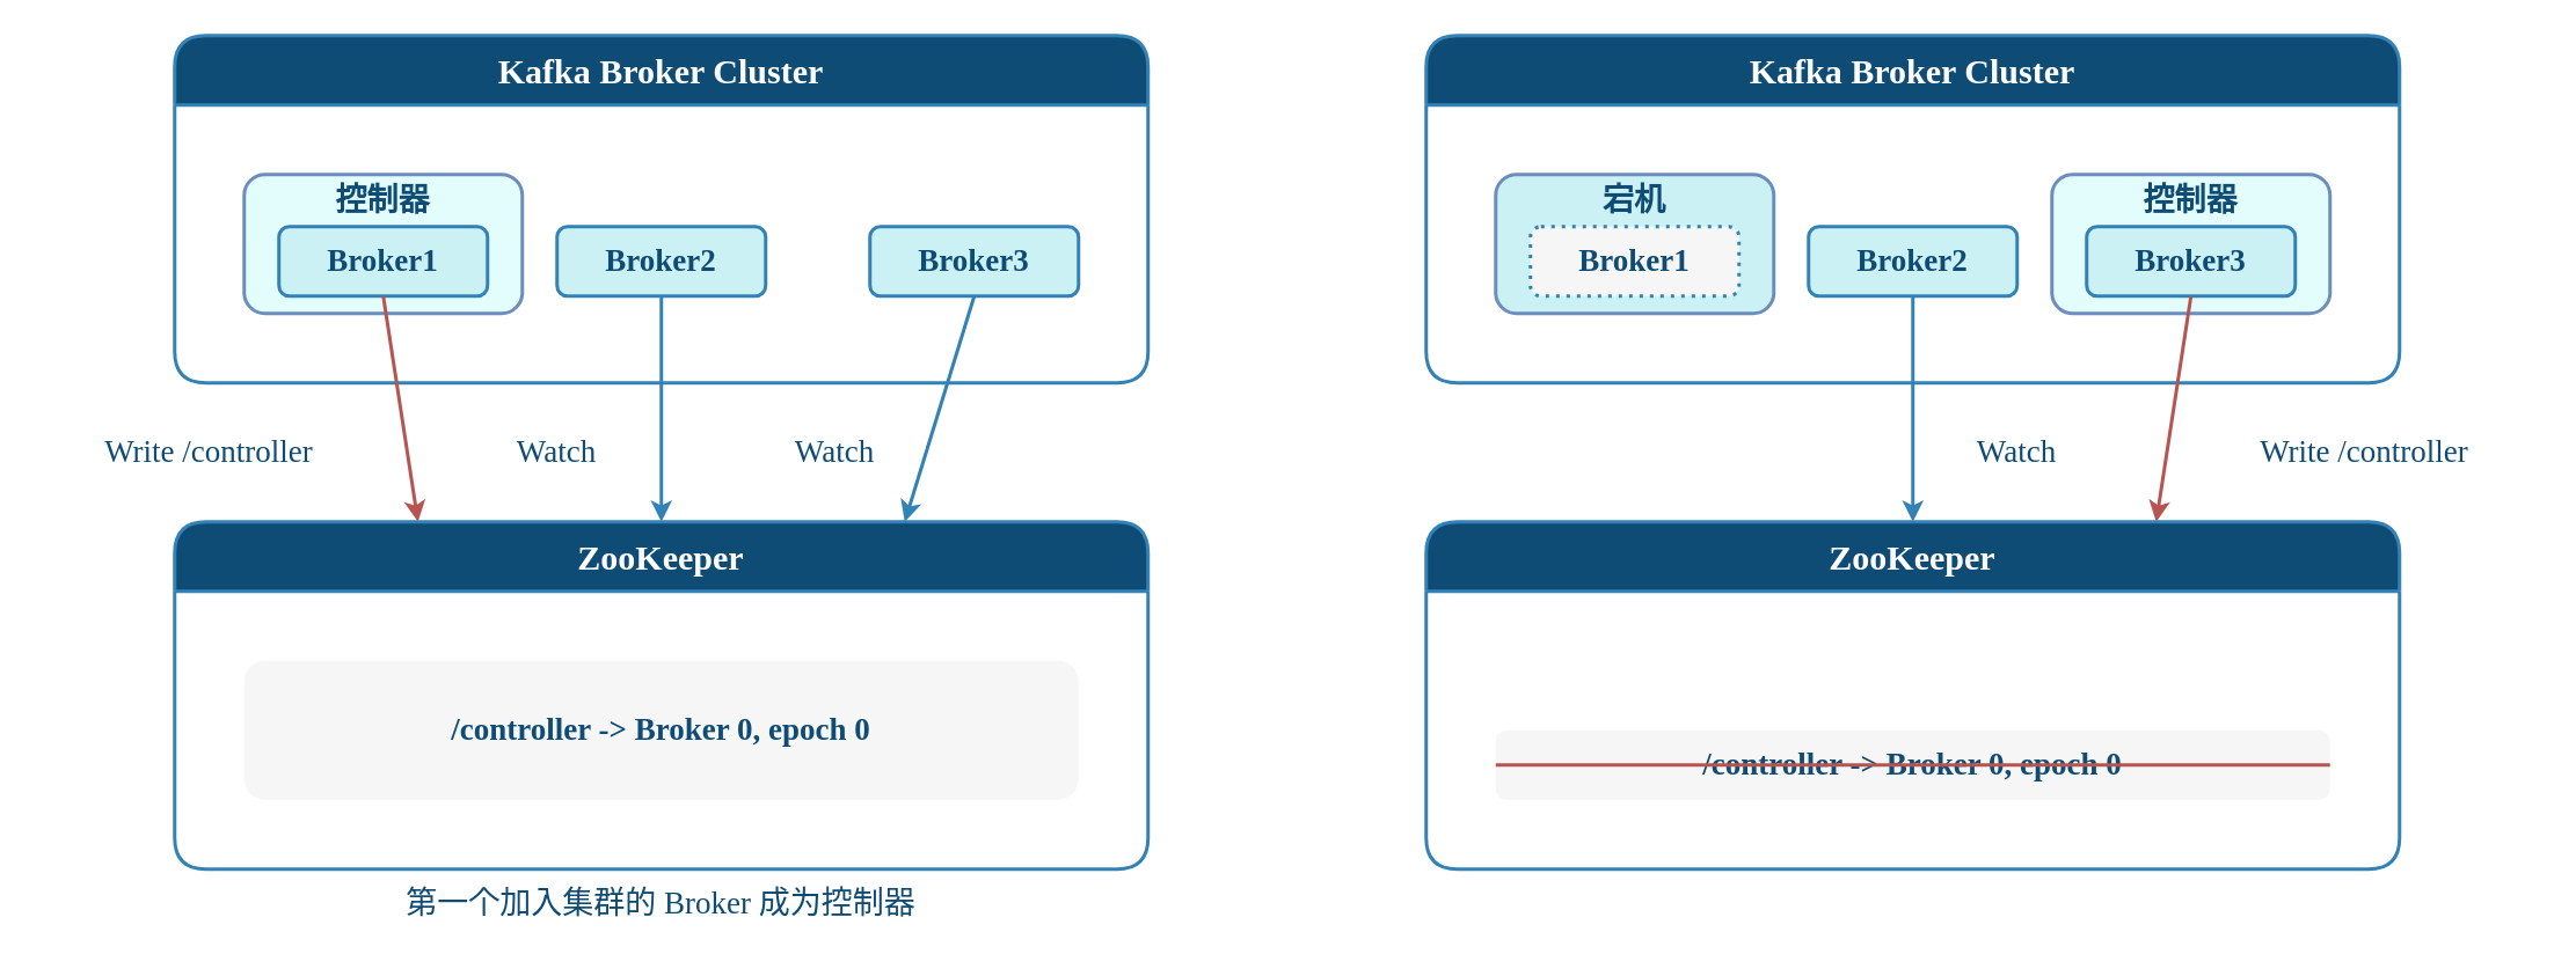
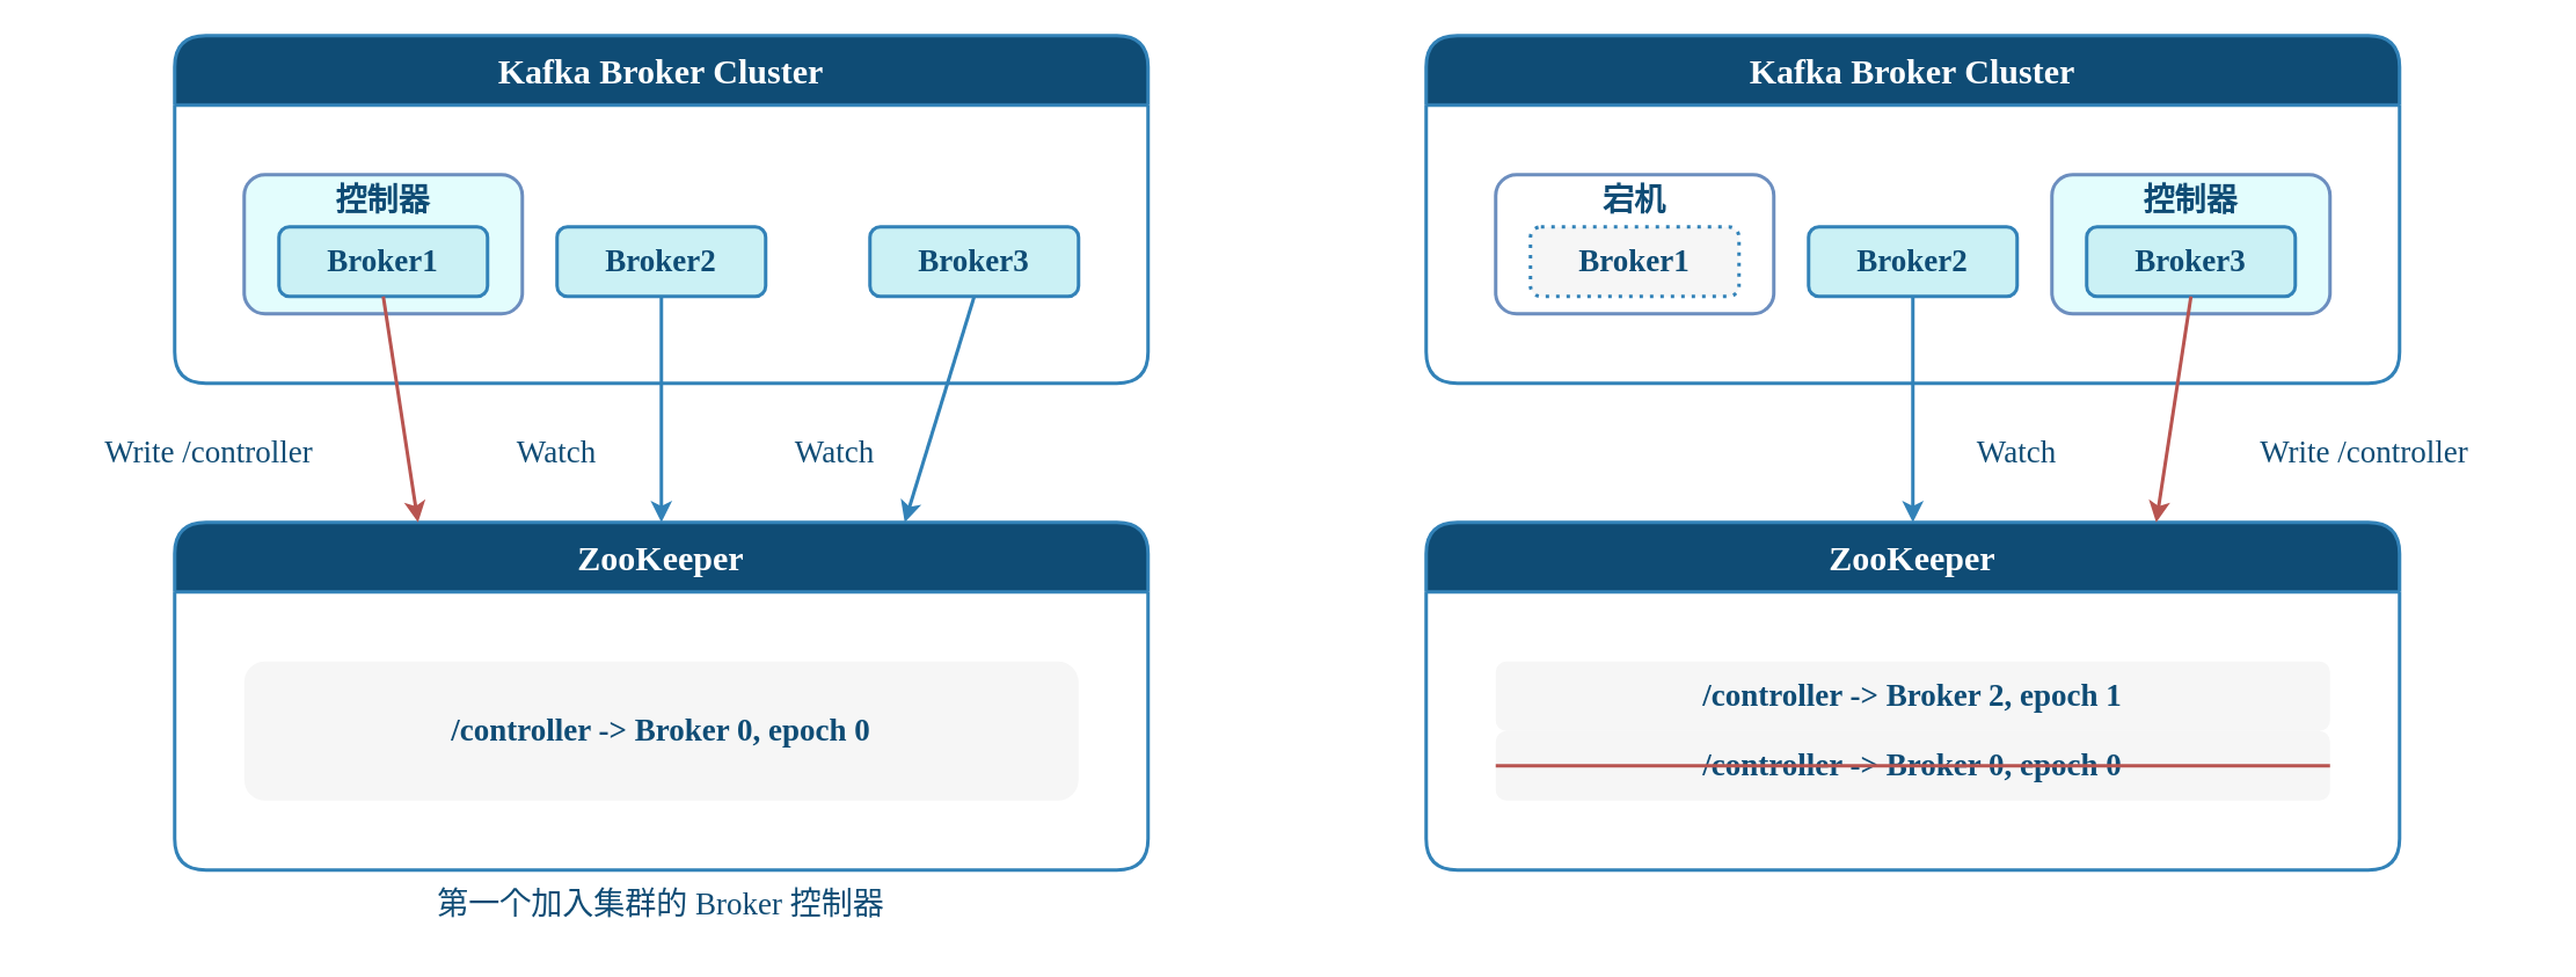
  <mxCell id="0" />
  <mxCell id="1" parent="0" />
  <mxCell id="2" value="Kafka Broker Cluster" style="swimlane;whiteSpace=wrap;html=1;rounded=1;shadow=0;strokeColor=#3282B8;strokeWidth=2;align=center;verticalAlign=middle;fontFamily=Comic Sans MS;fontSize=20;fontColor=#FFFFFF;startSize=40;fillColor=#0F4C75;" parent="1" vertex="1"><mxGeometry x="100" y="20" width="560" height="200" as="geometry" /></mxCell>
  <mxCell id="3" value="控制器" style="rounded=1;whiteSpace=wrap;html=1;shadow=0;labelBackgroundColor=none;strokeColor=#6C8EBF;strokeWidth=2;align=center;verticalAlign=top;fontFamily=Comic Sans MS;fontSize=18;fontColor=#0F4C75;fillColor=#E3FDFD;container=0;spacing=0;spacingBottom=0;fontStyle=1" parent="2" vertex="1"><mxGeometry x="40" y="80" width="160" height="80" as="geometry" /></mxCell>
  <mxCell id="4" value="Broker1" style="rounded=1;whiteSpace=wrap;html=1;shadow=0;strokeColor=#3282B8;strokeWidth=2;align=center;verticalAlign=middle;fontFamily=Comic Sans MS;fontSize=18;fontColor=#0F4C75;fillColor=#CBF1F5;fontStyle=1;spacing=0;" parent="2" vertex="1"><mxGeometry x="60" y="110" width="120" height="40" as="geometry" /></mxCell>
  <mxCell id="5" value="Broker2" style="rounded=1;whiteSpace=wrap;html=1;shadow=0;strokeColor=#3282B8;strokeWidth=2;align=center;verticalAlign=middle;fontFamily=Comic Sans MS;fontSize=18;fontColor=#0F4C75;fillColor=#CBF1F5;fontStyle=1;spacing=0;" parent="2" vertex="1"><mxGeometry x="220" y="110" width="120" height="40" as="geometry" /></mxCell>
  <mxCell id="6" value="Broker3" style="rounded=1;whiteSpace=wrap;html=1;shadow=0;strokeColor=#3282B8;strokeWidth=2;align=center;verticalAlign=middle;fontFamily=Comic Sans MS;fontSize=18;fontColor=#0F4C75;fillColor=#CBF1F5;fontStyle=1;spacing=0;" parent="2" vertex="1"><mxGeometry x="400" y="110" width="120" height="40" as="geometry" /></mxCell>
  <mxCell id="7" value="ZooKeeper" style="swimlane;whiteSpace=wrap;html=1;rounded=1;shadow=0;strokeColor=#3282B8;strokeWidth=2;align=center;verticalAlign=middle;fontFamily=Comic Sans MS;fontSize=20;fontColor=#FFFFFF;startSize=40;fillColor=#0F4C75;" parent="1" vertex="1"><mxGeometry x="100" y="300" width="560" height="200" as="geometry" /></mxCell>
  <mxCell id="8" value="/controller -&amp;gt; Broker 0, epoch 0" style="rounded=1;whiteSpace=wrap;html=1;shadow=0;dashed=1;dashPattern=1 1;labelBackgroundColor=none;strokeColor=none;strokeWidth=2;align=center;verticalAlign=middle;fontFamily=Comic Sans MS;fontSize=18;fontColor=#0F4C75;fillColor=#F6F6F6;container=0;spacing=0;spacingBottom=0;fontStyle=1" parent="1" vertex="1"><mxGeometry x="140" y="380" width="480" height="80" as="geometry" /></mxCell>
  <mxCell id="9" value="ZooKeeper" style="swimlane;whiteSpace=wrap;html=1;rounded=1;shadow=0;strokeColor=#3282B8;strokeWidth=2;align=center;verticalAlign=middle;fontFamily=Comic Sans MS;fontSize=20;fontColor=#FFFFFF;startSize=40;fillColor=#0F4C75;" parent="1" vertex="1"><mxGeometry x="820" y="300" width="560" height="200" as="geometry" /></mxCell>
  <mxCell id="10" value="/controller -&amp;gt; Broker 0, epoch 0" style="rounded=1;whiteSpace=wrap;html=1;shadow=0;dashed=1;dashPattern=1 1;labelBackgroundColor=none;strokeColor=none;strokeWidth=2;align=center;verticalAlign=middle;fontFamily=Comic Sans MS;fontSize=18;fontColor=#0F4C75;fillColor=#F6F6F6;container=0;spacing=0;spacingBottom=0;fontStyle=1" parent="9" vertex="1"><mxGeometry x="40" y="120" width="480" height="40" as="geometry" /></mxCell>
  <mxCell id="11" value="" style="endArrow=none;html=1;rounded=1;labelBackgroundColor=default;strokeColor=#b85450;strokeWidth=2;align=center;verticalAlign=middle;fontFamily=Comic Sans MS;fontSize=18;fontColor=#0F4C75;startSize=80;shape=connector;exitX=0;exitY=0.5;exitDx=0;exitDy=0;entryX=1;entryY=0.5;entryDx=0;entryDy=0;fillColor=#f8cecc;" parent="9" source="10" target="10" edge="1"><mxGeometry width="50" height="50" relative="1" as="geometry"><mxPoint x="-20" y="-30" as="sourcePoint" /><mxPoint x="30" y="-80" as="targetPoint" /></mxGeometry></mxCell>
+ <mxCell id="12" value="/controller -&amp;gt; Broker 2, epoch 1" style="rounded=1;whiteSpace=wrap;html=1;shadow=0;dashed=1;dashPattern=1 1;labelBackgroundColor=none;strokeColor=none;strokeWidth=2;align=center;verticalAlign=middle;fontFamily=Comic Sans MS;fontSize=18;fontColor=#0F4C75;fillColor=#F6F6F6;container=0;spacing=0;spacingBottom=0;fontStyle=1" parent="1" vertex="1"><mxGeometry x="860" y="380" width="480" height="40" as="geometry" /></mxCell>
  <mxCell id="13" style="edgeStyle=none;shape=connector;rounded=1;orthogonalLoop=1;jettySize=auto;html=1;exitX=0.5;exitY=1;exitDx=0;exitDy=0;entryX=0.5;entryY=0;entryDx=0;entryDy=0;labelBackgroundColor=default;strokeColor=#3282B8;strokeWidth=2;align=center;verticalAlign=middle;fontFamily=Comic Sans MS;fontSize=18;fontColor=#0F4C75;endArrow=classic;startSize=80;" parent="1" source="5" target="7" edge="1"><mxGeometry relative="1" as="geometry" /></mxCell>
  <mxCell id="14" style="edgeStyle=none;shape=connector;rounded=1;orthogonalLoop=1;jettySize=auto;html=1;exitX=0.5;exitY=1;exitDx=0;exitDy=0;entryX=0.25;entryY=0;entryDx=0;entryDy=0;labelBackgroundColor=default;strokeColor=#b85450;strokeWidth=2;align=center;verticalAlign=middle;fontFamily=Comic Sans MS;fontSize=18;fontColor=#0F4C75;endArrow=classic;startSize=80;fillColor=#f8cecc;" parent="1" source="4" target="7" edge="1"><mxGeometry relative="1" as="geometry" /></mxCell>
  <mxCell id="15" style="edgeStyle=none;shape=connector;rounded=1;orthogonalLoop=1;jettySize=auto;html=1;exitX=0.5;exitY=1;exitDx=0;exitDy=0;entryX=0.75;entryY=0;entryDx=0;entryDy=0;labelBackgroundColor=default;strokeColor=#3282B8;strokeWidth=2;align=center;verticalAlign=middle;fontFamily=Comic Sans MS;fontSize=18;fontColor=#0F4C75;endArrow=classic;startSize=80;" parent="1" source="6" target="7" edge="1"><mxGeometry relative="1" as="geometry" /></mxCell>
  <mxCell id="16" value="Write /controller" style="rounded=1;whiteSpace=wrap;html=1;shadow=0;strokeColor=none;strokeWidth=2;align=center;verticalAlign=middle;fontFamily=Comic Sans MS;fontSize=18;fontColor=#0F4C75;fillColor=none;fontStyle=0;spacing=0;" parent="1" vertex="1"><mxGeometry x="20" y="240" width="200" height="40" as="geometry" /></mxCell>
  <mxCell id="17" value="Watch" style="rounded=1;whiteSpace=wrap;html=1;shadow=0;strokeColor=none;strokeWidth=2;align=center;verticalAlign=middle;fontFamily=Comic Sans MS;fontSize=18;fontColor=#0F4C75;fillColor=none;fontStyle=0;spacing=0;" parent="1" vertex="1"><mxGeometry x="260" y="240" width="120" height="40" as="geometry" /></mxCell>
  <mxCell id="18" value="Watch" style="rounded=1;whiteSpace=wrap;html=1;shadow=0;strokeColor=none;strokeWidth=2;align=center;verticalAlign=middle;fontFamily=Comic Sans MS;fontSize=18;fontColor=#0F4C75;fillColor=none;fontStyle=0;spacing=0;" parent="1" vertex="1"><mxGeometry x="420" y="240" width="120" height="40" as="geometry" /></mxCell>
  <mxCell id="19" value="Kafka Broker Cluster" style="swimlane;whiteSpace=wrap;html=1;rounded=1;shadow=0;strokeColor=#3282B8;strokeWidth=2;align=center;verticalAlign=middle;fontFamily=Comic Sans MS;fontSize=20;fontColor=#FFFFFF;startSize=40;fillColor=#0F4C75;" parent="1" vertex="1"><mxGeometry x="820" y="20" width="560" height="200" as="geometry" /></mxCell>
  <mxCell id="20" value="控制器" style="rounded=1;whiteSpace=wrap;html=1;shadow=0;labelBackgroundColor=none;strokeColor=#6C8EBF;strokeWidth=2;align=center;verticalAlign=top;fontFamily=Comic Sans MS;fontSize=18;fontColor=#0F4C75;fillColor=#E3FDFD;container=0;spacing=0;spacingBottom=0;fontStyle=1" parent="19" vertex="1"><mxGeometry x="360" y="80" width="160" height="80" as="geometry" /></mxCell>
- <mxCell id="21" value="宕机" style="rounded=1;whiteSpace=wrap;html=1;shadow=0;labelBackgroundColor=none;strokeColor=#6C8EBF;strokeWidth=2;align=center;verticalAlign=top;fontFamily=Comic Sans MS;fontSize=18;fontColor=#0F4C75;fillColor=#cbf1f5;container=0;spacing=0;spacingBottom=0;fontStyle=1;" parent="19" vertex="1"><mxGeometry x="40" y="80" width="160" height="80" as="geometry" /></mxCell>
+ <mxCell id="21" value="宕机" style="rounded=1;whiteSpace=wrap;html=1;shadow=0;labelBackgroundColor=none;strokeColor=#6C8EBF;strokeWidth=2;align=center;verticalAlign=top;fontFamily=Comic Sans MS;fontSize=18;fontColor=#0F4C75;fillColor=#FFFFFF;container=0;spacing=0;spacingBottom=0;fontStyle=1" parent="19" vertex="1"><mxGeometry x="40" y="80" width="160" height="80" as="geometry" /></mxCell>
  <mxCell id="22" value="Broker1" style="rounded=1;whiteSpace=wrap;html=1;shadow=0;strokeColor=#3282B8;strokeWidth=2;align=center;verticalAlign=middle;fontFamily=Comic Sans MS;fontSize=18;fontColor=#0F4C75;fillColor=#F6F6F6;fontStyle=1;spacing=0;dashed=1;dashPattern=1 2;" parent="19" vertex="1"><mxGeometry x="60" y="110" width="120" height="40" as="geometry" /></mxCell>
  <mxCell id="23" value="Broker2" style="rounded=1;whiteSpace=wrap;html=1;shadow=0;strokeColor=#3282B8;strokeWidth=2;align=center;verticalAlign=middle;fontFamily=Comic Sans MS;fontSize=18;fontColor=#0F4C75;fillColor=#CBF1F5;fontStyle=1;spacing=0;" parent="19" vertex="1"><mxGeometry x="220" y="110" width="120" height="40" as="geometry" /></mxCell>
  <mxCell id="24" value="Broker3" style="rounded=1;whiteSpace=wrap;html=1;shadow=0;strokeColor=#3282B8;strokeWidth=2;align=center;verticalAlign=middle;fontFamily=Comic Sans MS;fontSize=18;fontColor=#0F4C75;fillColor=#CBF1F5;fontStyle=1;spacing=0;" parent="19" vertex="1"><mxGeometry x="380" y="110" width="120" height="40" as="geometry" /></mxCell>
  <mxCell id="25" style="edgeStyle=none;shape=connector;rounded=1;orthogonalLoop=1;jettySize=auto;html=1;exitX=0.5;exitY=1;exitDx=0;exitDy=0;entryX=0.75;entryY=0;entryDx=0;entryDy=0;labelBackgroundColor=default;strokeColor=#b85450;strokeWidth=2;align=center;verticalAlign=middle;fontFamily=Comic Sans MS;fontSize=18;fontColor=#0F4C75;endArrow=classic;startSize=80;fillColor=#f8cecc;" parent="1" source="24" target="9" edge="1"><mxGeometry relative="1" as="geometry" /></mxCell>
  <mxCell id="26" style="edgeStyle=none;shape=connector;rounded=1;orthogonalLoop=1;jettySize=auto;html=1;exitX=0.5;exitY=1;exitDx=0;exitDy=0;entryX=0.5;entryY=0;entryDx=0;entryDy=0;labelBackgroundColor=default;strokeColor=#3282B8;strokeWidth=2;align=center;verticalAlign=middle;fontFamily=Comic Sans MS;fontSize=18;fontColor=#0F4C75;endArrow=classic;startSize=80;" parent="1" source="23" target="9" edge="1"><mxGeometry relative="1" as="geometry" /></mxCell>
  <mxCell id="27" value="Write /controller" style="rounded=1;whiteSpace=wrap;html=1;shadow=0;strokeColor=none;strokeWidth=2;align=center;verticalAlign=middle;fontFamily=Comic Sans MS;fontSize=18;fontColor=#0F4C75;fillColor=none;fontStyle=0;spacing=0;" parent="1" vertex="1"><mxGeometry x="1260" y="240" width="200" height="40" as="geometry" /></mxCell>
  <mxCell id="28" value="Watch" style="rounded=1;whiteSpace=wrap;html=1;shadow=0;strokeColor=none;strokeWidth=2;align=center;verticalAlign=middle;fontFamily=Comic Sans MS;fontSize=18;fontColor=#0F4C75;fillColor=none;fontStyle=0;spacing=0;" parent="1" vertex="1"><mxGeometry x="1100" y="240" width="120" height="40" as="geometry" /></mxCell>
- <mxCell id="29" value="第一个加入集群的 Broker 成为控制器" style="rounded=1;whiteSpace=wrap;html=1;shadow=0;strokeColor=none;strokeWidth=2;align=center;verticalAlign=middle;fontFamily=Comic Sans MS;fontSize=18;fontColor=#0F4C75;fillColor=none;fontStyle=0;spacing=0;" parent="1" vertex="1"><mxGeometry x="100" y="500" width="560" height="40" as="geometry" /></mxCell>
+ <mxCell id="29" value="第一个加入集群的 Broker 控制器" style="rounded=1;whiteSpace=wrap;html=1;shadow=0;strokeColor=none;strokeWidth=2;align=center;verticalAlign=middle;fontFamily=Comic Sans MS;fontSize=18;fontColor=#0F4C75;fillColor=none;fontStyle=0;spacing=0;" parent="1" vertex="1"><mxGeometry x="100" y="500" width="560" height="40" as="geometry" /></mxCell>
